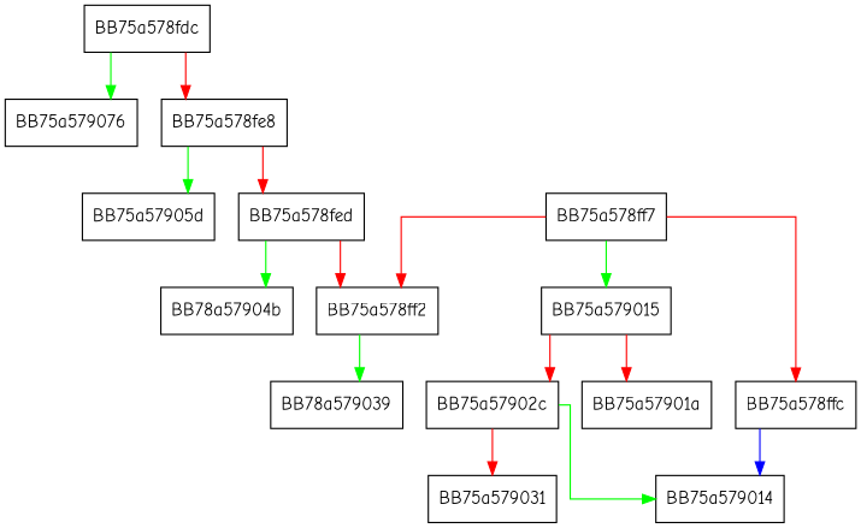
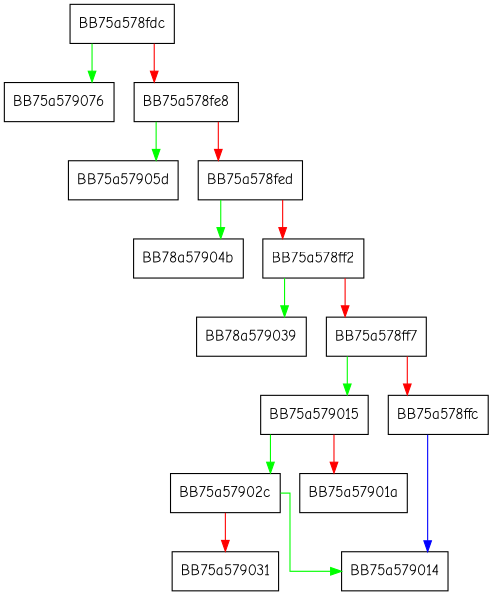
  digraph {
    fontname="Comic Neue"
    splines=ortho
    node [fontname="Comic Neue" shape=box]
    edge [color=green fontname="Comic Neue"]
    BB75a578fdc
    BB75a579076
    BB75a578fe8
    BB75a57905d
    BB75a578fed
    n6 [label=BB78a57904b]
    BB75a578ff2
    n8 [label=BB78a579039]
    BB75a578ff7
    BB75a579015
    BB75a578ffc
    BB75a57902c
    BB75a57901a
    BB75a579014
    BB75a579031
    BB75a578fdc -> BB75a579076
    BB75a578fdc -> BB75a578fe8 [color=red]
    BB75a578fe8 -> BB75a57905d
    BB75a578fe8 -> BB75a578fed [color=red]
    BB75a578fed -> n6
    BB75a578fed -> BB75a578ff2 [color=red]
    BB75a578ff2 -> n8
-   BB75a578ff7 -> BB75a578ff2 [color=red]
+   BB75a578ff2 -> BB75a578ff7 [color=red]
    BB75a578ff7 -> BB75a579015
    BB75a578ff7 -> BB75a578ffc [color=red]
-   BB75a579015 -> BB75a57902c [color=red]
+   BB75a579015 -> BB75a57902c
    BB75a579015 -> BB75a57901a [color=red]
    BB75a578ffc -> BB75a579014 [color=blue]
    BB75a57902c -> BB75a579014
    BB75a57902c -> BB75a579031 [color=red]
  }
